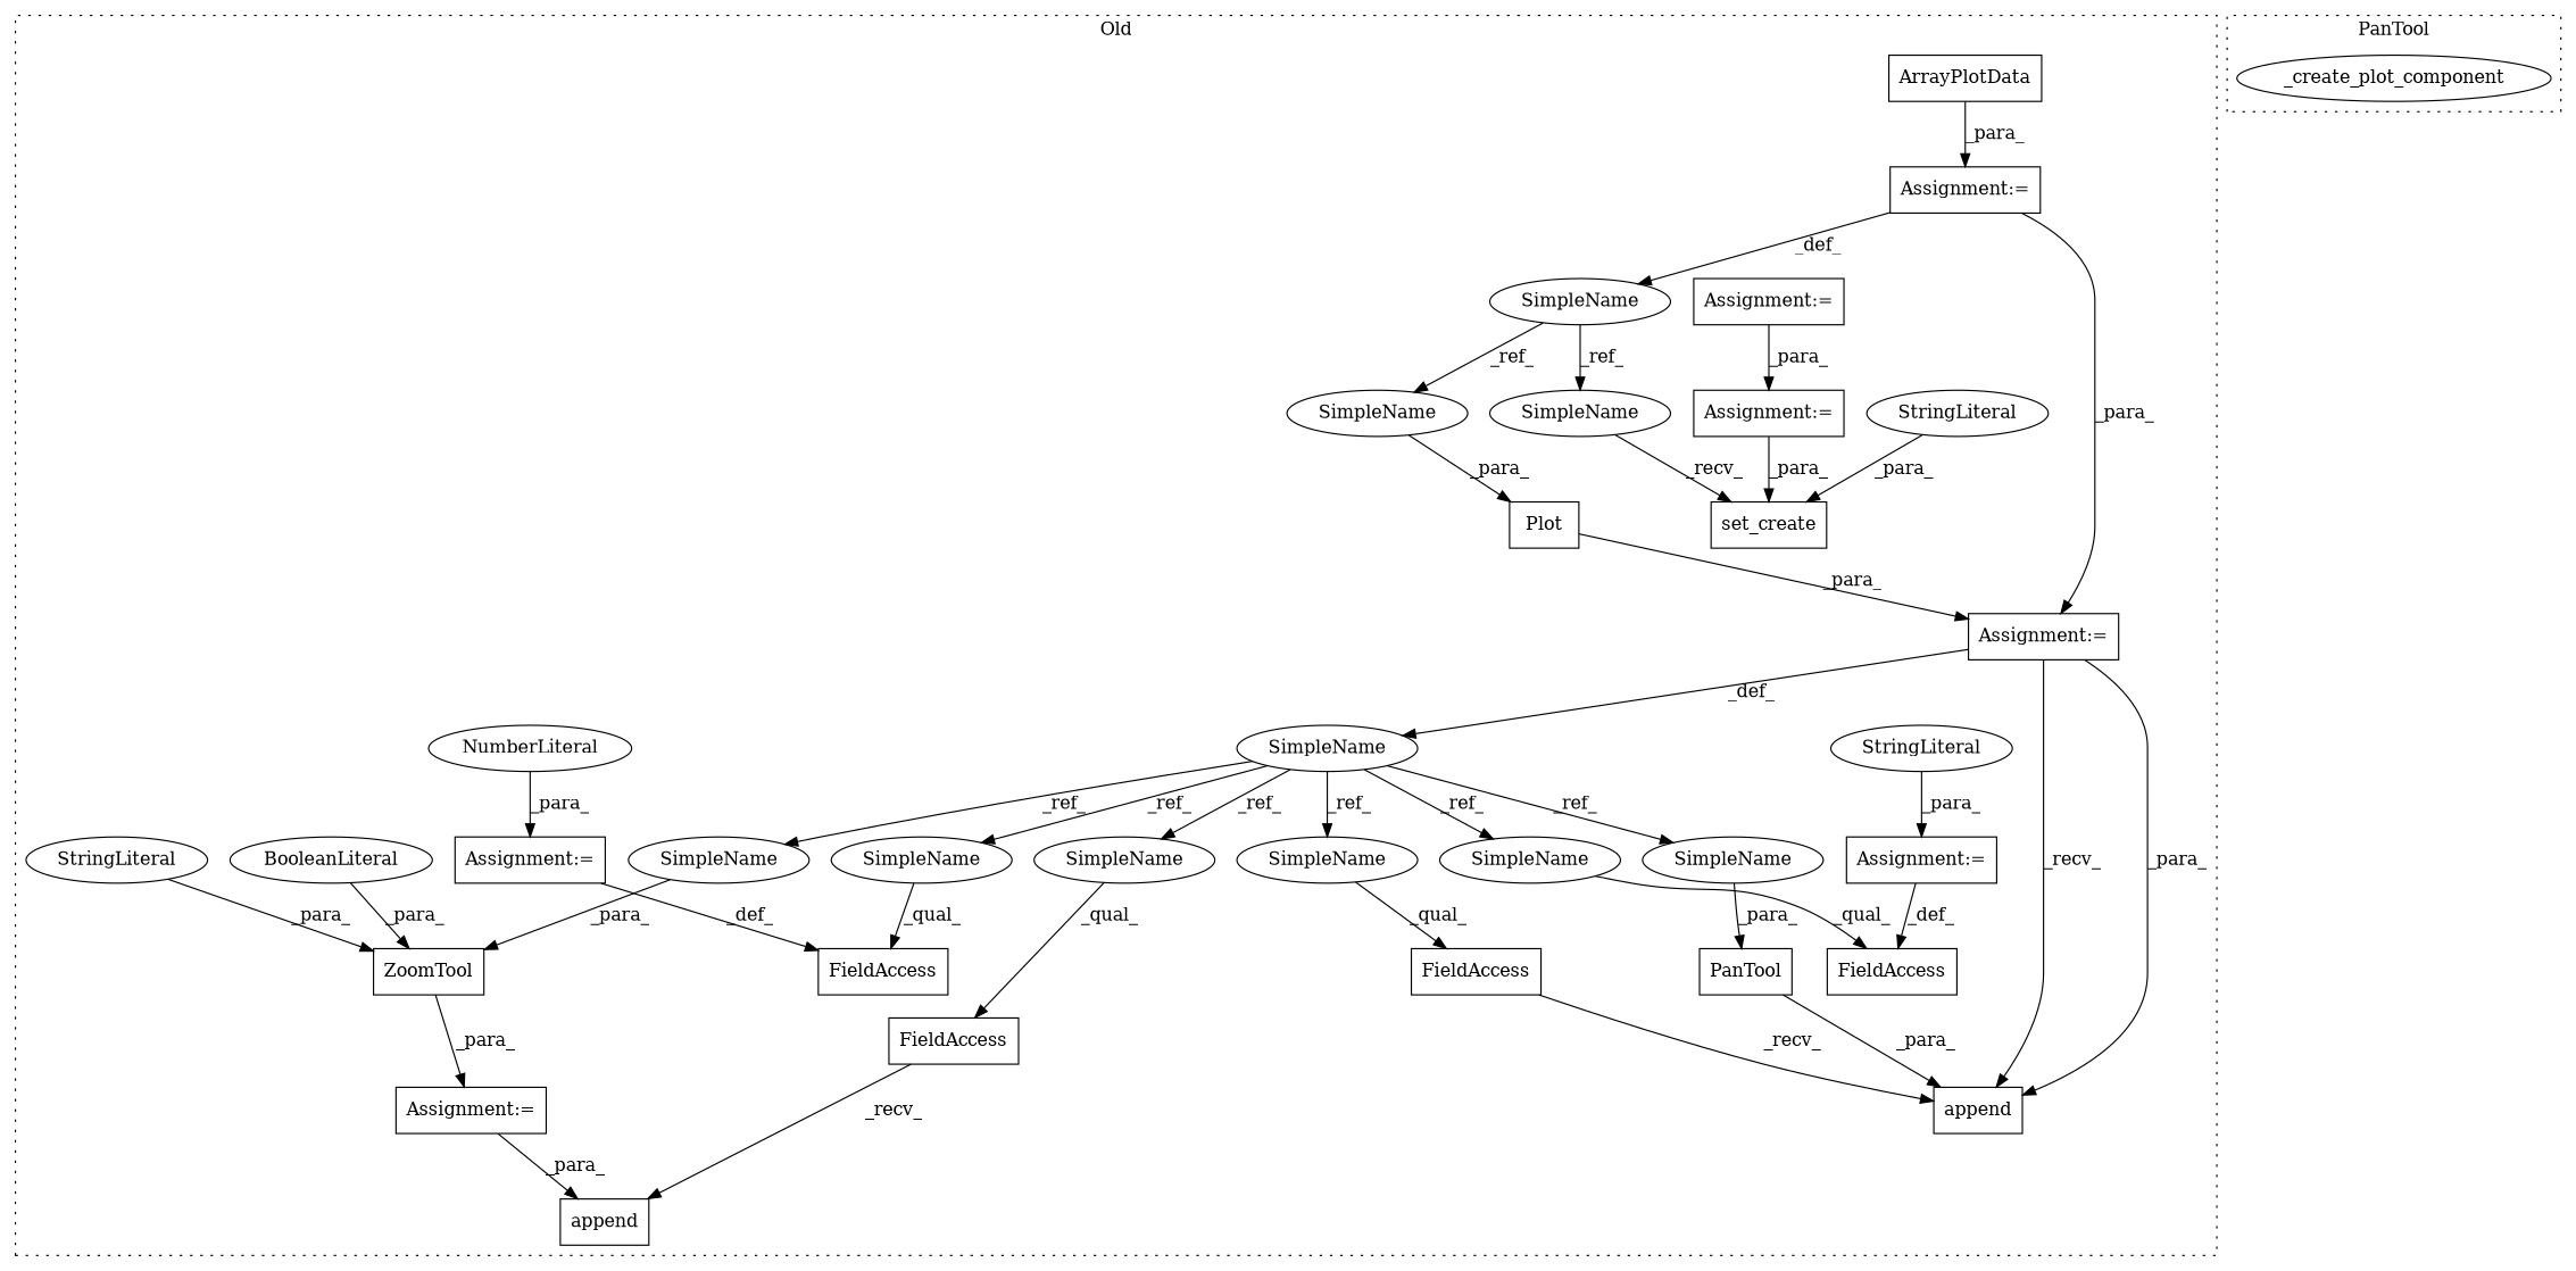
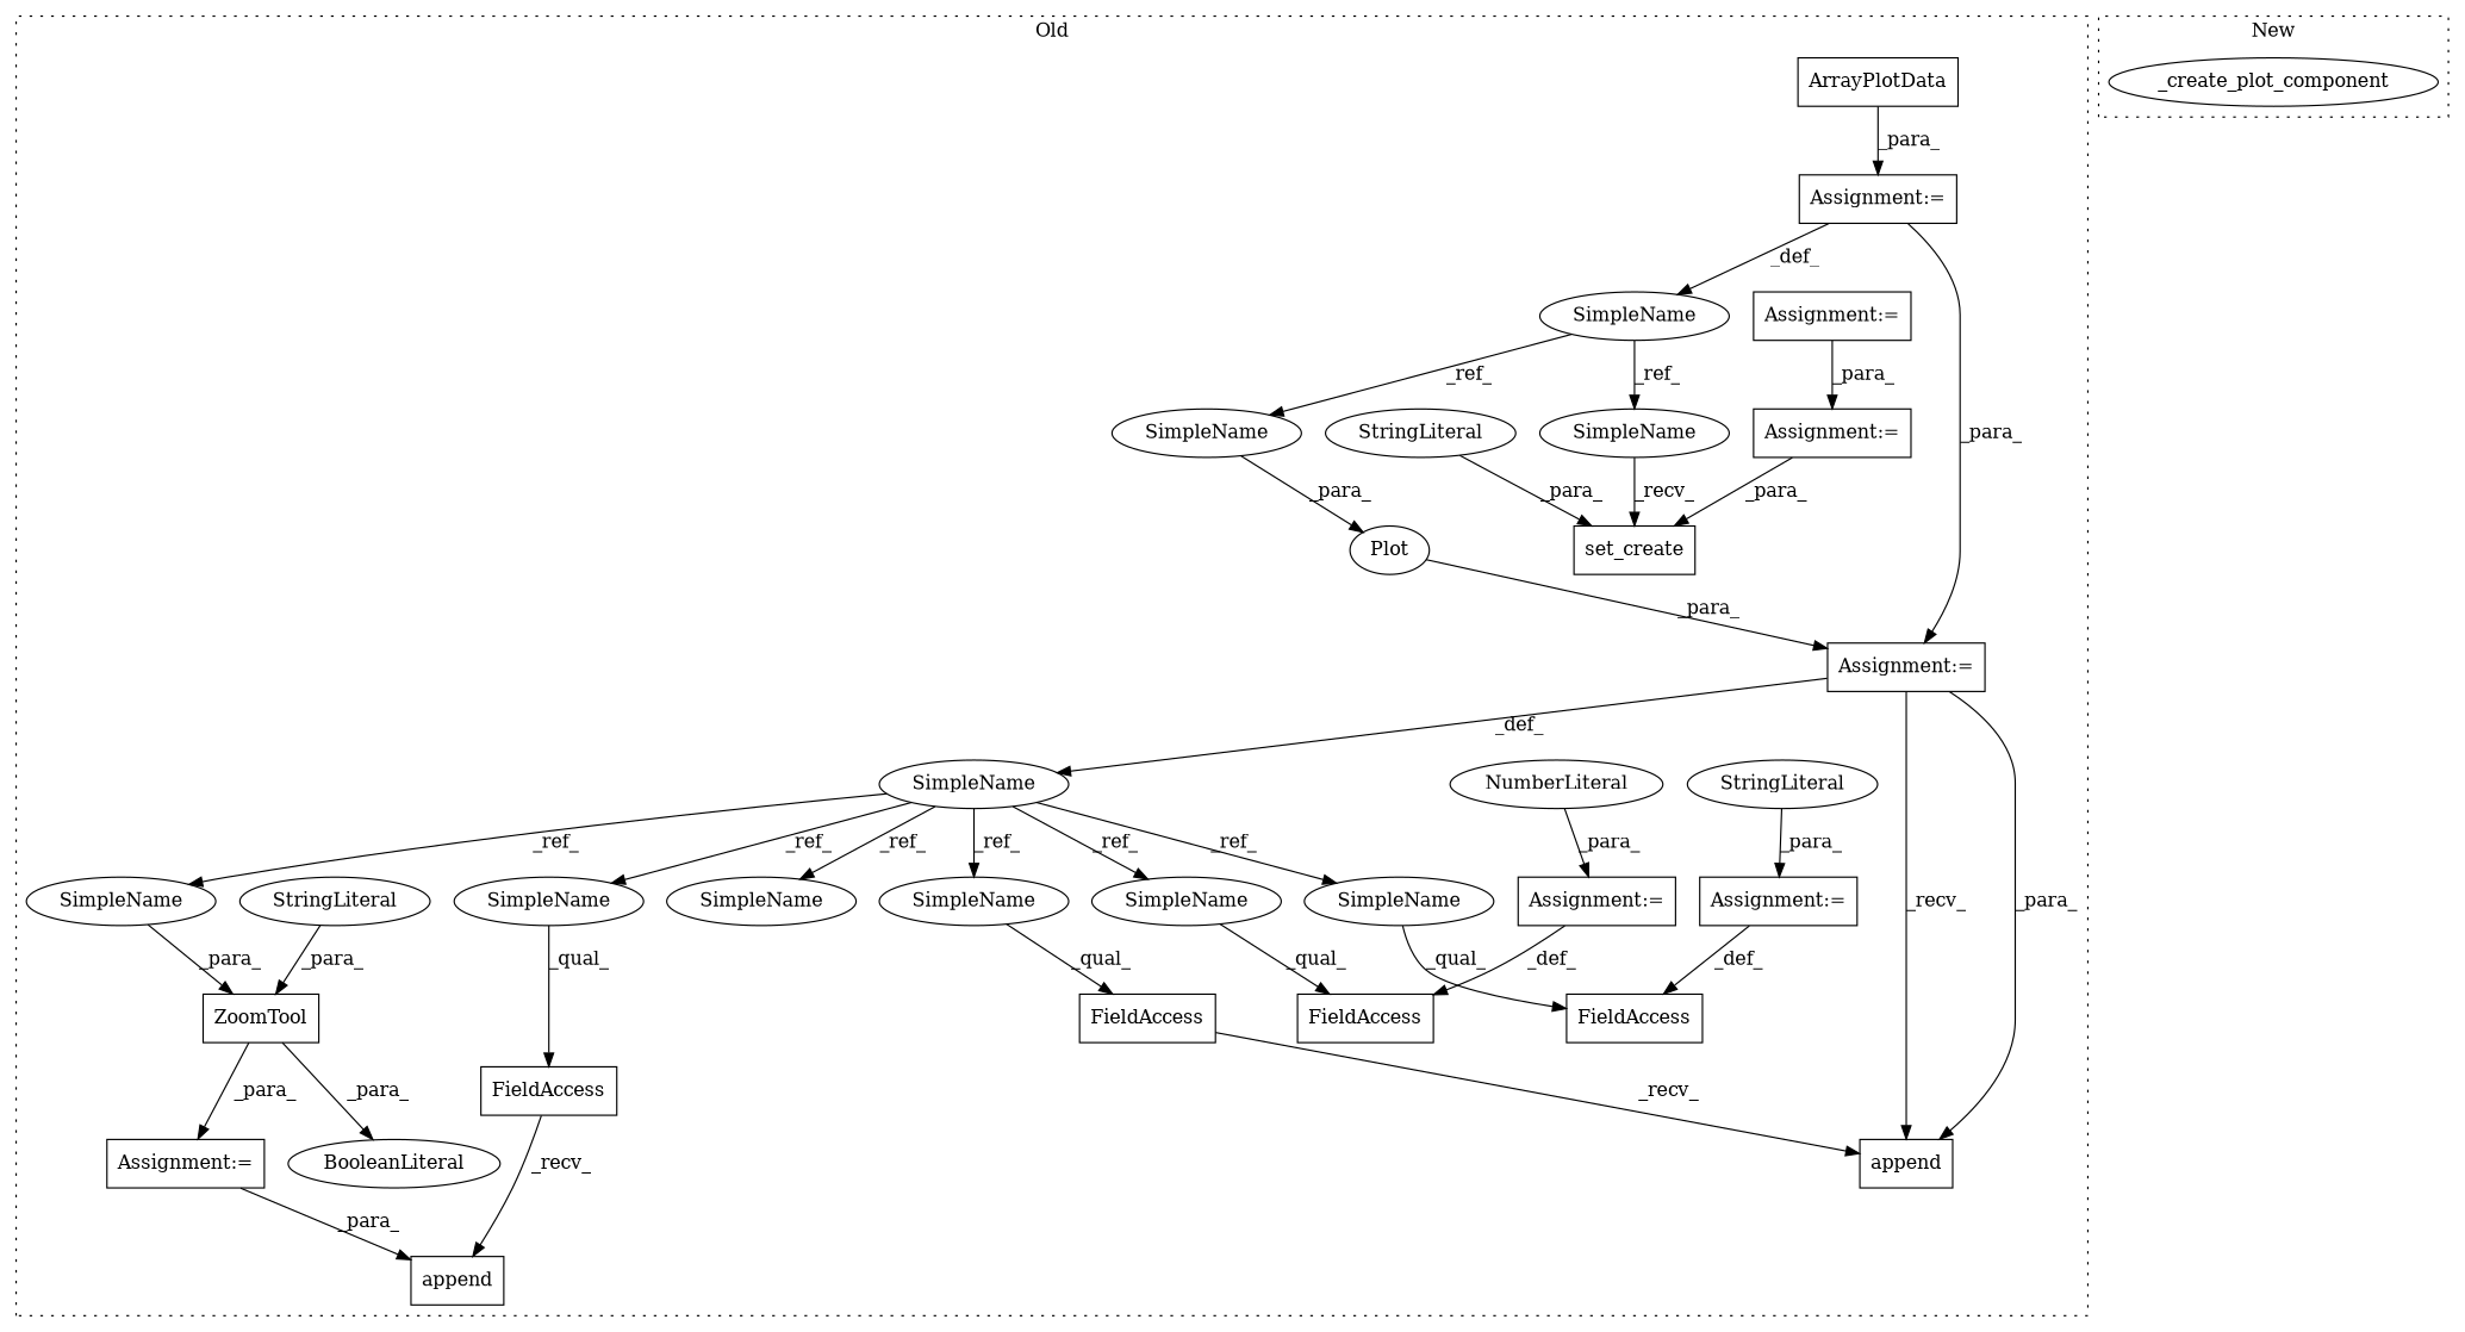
  digraph {
    node [a=42 l=4 s=1217 shape=box]
-   n1 [a=32 l="5,1" label=Plot s="999,1006"]
+   n1 [a=32 l="5,1" label=Plot s="999,1006" shape=ellipse]
    n2 [a=32 l=15 label=ArrayPlotData s=917]
    n3 [a=22 l=10 label=FieldAccess]
    n4 [a=22 l=12 label=FieldAccess s=1196]
    n5 [label=SimpleName s=994 shape=ellipse]
    n6 [a=7 l=1 label="Assignment:=" s=1267]
    n7 [a=7 l=1 label="Assignment:=" s=998]
    n8 [a=7 l=1 label="Assignment:=" s=916]
-   n9 [a=32 l="8,1" label=PanTool s="1235,1255"]
    n10 [a=32 l="7,1" label=append s="1228,1256"]
    n11 [a=22 l=10 label=FieldAccess s=1120]
    n12 [a=7 l=1 label="Assignment:=" s=1208]
    n13 [a=34 l=2 label=NumberLiteral s=1209 shape=ellipse]
    n14 [a=32 l="7,1" label=append s="1314,1325"]
    n15 [a=32 l="9,1" label=ZoomTool s="1268,1293"]
    n16 [a=22 l=13 label=FieldAccess s=1300]
    n17 [l=2 label=SimpleName s=914 shape=ellipse]
    n18 [a=32 l="9,1" label=set_create s="941,959"]
    n19 [a=9 l=5 label=BooleanLiteral s=1288 shape=ellipse]
    n20 [a=7 l=1 label="Assignment:=" s=1130]
    n21 [a=45 l=34 label=StringLiteral s=1131 shape=ellipse]
    n22 [a=45 l=5 label=StringLiteral s=1282 shape=ellipse]
    n23 [a=45 l=7 label=StringLiteral s=950 shape=ellipse]
    n24 [a=7 l=1 label="Assignment:=" s=827]
    n25 [a=7 l=1 label="Assignment:=" s=816]
    n26 [l=2 label=SimpleName s=1004 shape=ellipse]
    n27 [l=2 label=SimpleName s=938 shape=ellipse]
    n28 [label=SimpleName s=1196 shape=ellipse]
    n29 [label=SimpleName s=1300 shape=ellipse]
    n30 [label=SimpleName s=1243 shape=ellipse]
    n31 [label=SimpleName s=1120 shape=ellipse]
    n32 [label=SimpleName s=1277 shape=ellipse]
    n33 [label=SimpleName shape=ellipse]
    n34 [a=32 l=24 label=_create_plot_component s=2203 shape=ellipse]
    subgraph cluster_1 {
      label=Old
      style=dotted
      n1
      n2
      n3
      n4
      n5
      n6
      n7
      n8
-     n9
      n10
      n11
      n12
      n13
      n14
      n15
      n16
      n17
      n18
      n19
      n20
      n21
      n22
      n23
      n24
      n25
      n26
      n27
      n28
      n29
      n30
      n31
      n32
      n33
    }
    subgraph cluster_2 {
-     label=PanTool
+     label=New
      style=dotted
      n34
    }
    n1 -> n7 [label=_para_]
    n2 -> n8 [label=_para_]
    n3 -> n10 [label=_recv_]
    n5 -> n28 [label=_ref_]
    n5 -> n29 [label=_ref_]
    n5 -> n30 [label=_ref_]
    n5 -> n31 [label=_ref_]
    n5 -> n32 [label=_ref_]
    n5 -> n33 [label=_ref_]
    n6 -> n14 [label=_para_]
    n7 -> n5 [label=_def_]
    n7 -> n10 [label=_recv_]
    n7 -> n10 [label=_para_]
    n8 -> n7 [label=_para_]
    n8 -> n17 [label=_def_]
-   n9 -> n10 [label=_para_]
    n12 -> n4 [label=_def_]
    n13 -> n12 [label=_para_]
    n15 -> n6 [label=_para_]
    n16 -> n14 [label=_recv_]
    n17 -> n26 [label=_ref_]
    n17 -> n27 [label=_ref_]
-   n19 -> n15 [label=_para_]
+   n15 -> n19 [label=_para_]
    n20 -> n11 [label=_def_]
    n21 -> n20 [label=_para_]
    n22 -> n15 [label=_para_]
    n23 -> n18 [label=_para_]
    n24 -> n18 [label=_para_]
    n25 -> n24 [label=_para_]
    n26 -> n1 [label=_para_]
    n27 -> n18 [label=_recv_]
    n28 -> n4 [label=_qual_]
    n29 -> n16 [label=_qual_]
-   n30 -> n9 [label=_para_]
    n31 -> n11 [label=_qual_]
    n32 -> n15 [label=_para_]
    n33 -> n3 [label=_qual_]
  }
